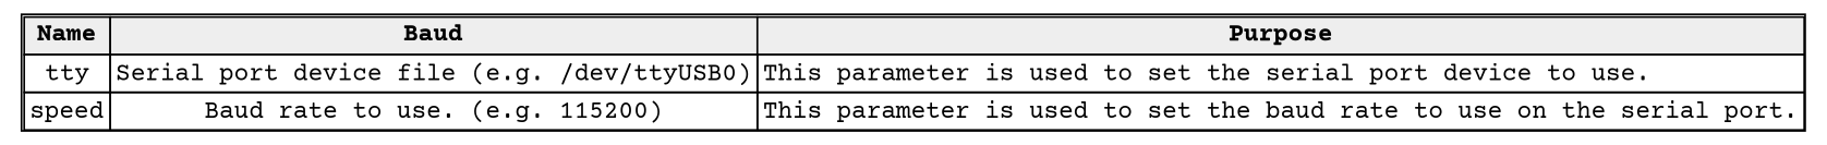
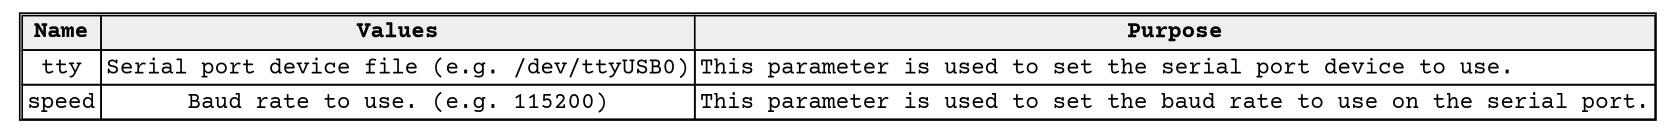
  digraph {
    fontname="Courier Prime"
-   n1 [label=< <TABLE BORDER="1" CELLBORDER="1" CELLSPACING="0">  <tr> 	<td bgcolor="#EEEEEE"><b>Name</b></td> 	<td bgcolor="#EEEEEE"><b>Baud</b></td> 	<td bgcolor="#EEEEEE"><b>Purpose</b></td> </tr> <tr> 	<td>tty</td> 	<td>Serial port device file (e.g. /dev/ttyUSB0)</td> 	<td align="left" balign="left">This parameter is used to set the serial port device to use.</td> </tr> <tr> 	<td>speed</td> 	<td>Baud rate to use. (e.g. 115200)</td> 	<td align="left" balign="left">This parameter is used to set the baud rate to use on the serial port.</td> </tr>  </TABLE> > shape=plaintext fontname="Courier Prime"]
+   n1 [label=< <TABLE BORDER="1" CELLBORDER="1" CELLSPACING="0">  <tr> 	<td bgcolor="#EEEEEE"><b>Name</b></td> 	<td bgcolor="#EEEEEE"><b>Values</b></td> 	<td bgcolor="#EEEEEE"><b>Purpose</b></td> </tr> <tr> 	<td>tty</td> 	<td>Serial port device file (e.g. /dev/ttyUSB0)</td> 	<td align="left" balign="left">This parameter is used to set the serial port device to use.</td> </tr> <tr> 	<td>speed</td> 	<td>Baud rate to use. (e.g. 115200)</td> 	<td align="left" balign="left">This parameter is used to set the baud rate to use on the serial port.</td> </tr>  </TABLE> > shape=plaintext fontname="Courier Prime"]
  }
